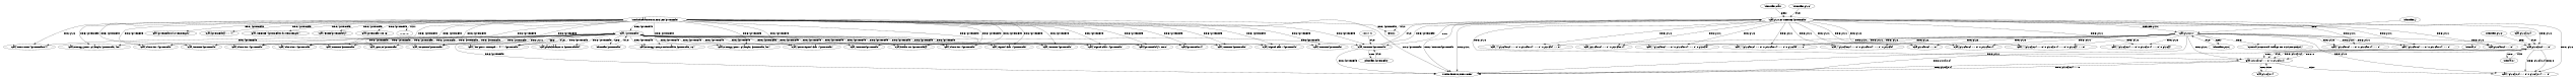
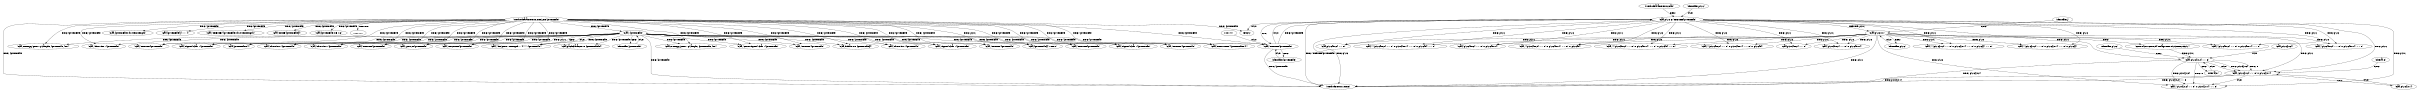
  digraph {
    n1 [label="(Call,(pSrc[j+2] << 8) + pSrc[j+1])"]
    n2 [label="(Call,((pSrc[j+2] << 8) + pSrc[j+1]) << 8)"]
-   n3 [label="(MethodReturn,LPDWORD)"]
+   n3 [label="(MethodReturn,UINT)"]
    n4 [label="(Call,pSrc[j+1])"]
    n5 [label="(Call,pSrc[j+2] << 8)"]
    n6 [label="(Literal,8)"]
    n7 [label="(Call,pSrc++)"]
    n8 [label="(Identifier,pSrc)"]
    n9 [label="(Call,pSrc[k+2] << 8)"]
    n10 [label="(Call,((((pSrc[j+2] << 8) + pSrc[j+1]) << 8) + pSrc[j]) << 8)"]
    n11 [label="(Call,((pSrc[k+2] << 8) + pSrc[k+1]) << 8)"]
    n12 [label="(Call,((pSrc[k+2] << 8) + pSrc[k+1]) << 8)"]
    n13 [label="(Call,pSrc[k+2] << 8)"]
    n14 [label="(Call,((((pSrc[k+2] << 8) + pSrc[k+1]) << 8) + pSrc[k]) << 8)"]
    n15 [label="(ControlStructure,if (nFlags == RS_STIPCM32S))"]
    n16 [label="(Call,(pSrc[k+2] << 8) + pSrc[k+1])"]
    n17 [label="(Call,(((pSrc[k+2] << 8) + pSrc[k+1]) << 8) + pSrc[k])"]
    n18 [label="(Call,((((pSrc[k+2] << 8) + pSrc[k+1]) << 8) + pSrc[k]) << 8)"]
    n19 [label="(Call,(((pSrc[k+2] << 8) + pSrc[k+1]) << 8) + pSrc[k])"]
    n20 [label="(Call,(pSrc[k+2] << 8) + pSrc[k+1])"]
    n21 [label="(Call,(((pSrc[j+2] << 8) + pSrc[j+1]) << 8) + pSrc[j])"]
    n22 [label="(Call,pSrc = (LPBYTE)lpMemFile)"]
    n23 [label="(Call,(LPBYTE)lpMemFile)"]
    n24 [label="(Block,)"]
    n25 [label="(Identifier,lpMemFile)"]
    n26 [label="(Call,!lpMemFile)"]
    n27 [label="(Call,(LPBYTE)lpMemFile)"]
    n28 [label="(Call,(signed char *)lpMemFile)"]
    n29 [label="(Call,lpMemFile+4)"]
    n30 [label="(Call,(short int *)lpMemFile)"]
    n31 [label="(Call,(short int *)lpMemFile)"]
    n32 [label="(Call,(LPBYTE)lpMemFile)"]
    n33 [label="(Call,*psrc = lpMemFile)"]
    n34 [label="(Call,(LPCBYTE)lpMemFile)"]
-   n35 [label="(Call,memcpy(CompressionTable, lpMemFile, 16))"]
    n36 [label="(Call,((int)pIns->nLength < 4) || (!lpMemFile))"]
    n37 [label="(Call,memcpy(pIns->pSample, lpMemFile, len))"]
    n38 [label="(Call,(const signed char *)lpMemFile)"]
    n39 [label="(Call,(LPBYTE)lpMemFile)"]
    n40 [label="(Call,delta8 += lpMemFile[j])"]
    n41 [label="(Call,(short int *)lpMemFile)"]
    n42 [label="(Call,(signed char *)lpMemFile)"]
    n43 [label="(Call,lpMemFile[j] - 0x80)"]
    n44 [label="(Call,packcharacter = lpMemFile[8])"]
    n45 [label="(Call,(LPBYTE)lpMemFile)"]
    n46 [label="(Call,(signed char *)lpMemFile)"]
    n47 [label="(Call,(LPBYTE)lpMemFile)"]
    n48 [label="(Call,(LPDWORD)(lpMemFile+4))"]
    n49 [label="(Identifier,lpMemFile)"]
    n50 [label="(Call,memcpy(pIns->pSample, lpMemFile, len))"]
    n51 [label="(Call,(short int *)lpMemFile)"]
    n52 [label="(Call,(LPBYTE)lpMemFile)"]
    n53 [label="(MethodParameterIn,LPCSTR lpMemFile)"]
    n54 [label="(Call,lpMemFile+dwMemLength)"]
    n55 [label="(Call,lpMemFile[j] >> 4)"]
    n56 [label="(Call,(LPBYTE)(lpMemFile+dwMemLength))"]
    n57 [label="(Call,(BYTE)lpMemFile[j])"]
    n58 [label="(Call,lpMemFile += 16)"]
    1000101
    n60 [label="(Identifier,pSrc)"]
    n61 [label="(Identifier,j)"]
-   n62 [label="(Identifier,max)"]
+   n62 [label="(MethodParameterIn,max)"]
    n63 [label="(Literal,8)"]
    n64 [label="(Identifier,pSrc)"]
    n65 [label="(Call,pSrc[j+2])"]
    1001741
    n1 -> n2 [label="AST: "]
    n1 -> n3 [label="DDG: pSrc[j+2] << 8"]
    n1 -> n3 [label="DDG: pSrc[j+1]"]
    n1 -> n4 [label="CFG: "]
    n4 -> n1 [label="AST: "]
    n5 -> n1 [label="AST: "]
    n5 -> n1 [label="DDG: pSrc[j+2]"]
    n5 -> n1 [label="DDG: 8"]
    n5 -> n2 [label="DDG: pSrc[j+2]"]
    n5 -> n2 [label="DDG: 8"]
    n5 -> n3 [label="DDG: pSrc[j+2]"]
    n5 -> n6 [label="CFG: "]
    n6 -> n5 [label="AST: "]
    n7 -> n1 [label="DDG: pSrc"]
    n7 -> n2 [label="DDG: pSrc"]
    n7 -> n3 [label="DDG: pSrc"]
-   n7 -> n5 [label="DDG: pSrc"]
+   n15 -> n5 [label="DDG: pSrc"]
    n7 -> n8 [label="CFG: "]
    n7 -> n9 [label="DDG: pSrc"]
    n7 -> n10 [label="DDG: pSrc"]
    n7 -> n11 [label="DDG: pSrc"]
    n7 -> n12 [label="DDG: pSrc"]
    n7 -> n13 [label="DDG: pSrc"]
    n7 -> n14 [label="DDG: pSrc"]
    n7 -> n15 [label="DDG: "]
    n7 -> n16 [label="DDG: pSrc"]
    n7 -> n17 [label="DDG: pSrc"]
    n7 -> n18 [label="DDG: pSrc"]
    n7 -> n19 [label="DDG: pSrc"]
    n7 -> n20 [label="DDG: pSrc"]
    n7 -> n21 [label="DDG: pSrc"]
    n8 -> n7 [label="AST: "]
    n22 -> n1 [label="DDG: pSrc"]
    n22 -> n2 [label="DDG: pSrc"]
    n22 -> n3 [label="DDG: (LPBYTE)lpMemFile"]
    n22 -> n3 [label="DDG: pSrc"]
    n22 -> n5 [label="DDG: pSrc"]
    n22 -> n7 [label="LPBYTE: pSrc"]
    n22 -> n9 [label="DDG: pSrc"]
    n22 -> n10 [label="DDG: pSrc"]
    n22 -> n11 [label="DDG: pSrc"]
    n22 -> n12 [label="DDG: pSrc"]
    n22 -> n13 [label="DDG: pSrc"]
    n22 -> n14 [label="DDG: pSrc"]
    n22 -> n16 [label="DDG: pSrc"]
    n22 -> n17 [label="DDG: pSrc"]
    n22 -> n18 [label="DDG: pSrc"]
    n22 -> n19 [label="DDG: pSrc"]
    n22 -> n20 [label="DDG: pSrc"]
    n22 -> n21 [label="DDG: pSrc"]
    n22 -> n23 [label="CFG: "]
    n22 -> n24 [label="AST: "]
    n23 -> n3 [label="DDG: lpMemFile"]
    n23 -> n22 [label="AST: "]
    n23 -> n22 [label="DDG: lpMemFile"]
    n23 -> n25 [label="CFG: "]
    n25 -> n23 [label="AST: "]
    n26 -> n3 [label="DDG: lpMemFile"]
    n26 -> n23 [label="DDG: lpMemFile"]
    n26 -> n27 [label="DDG: lpMemFile"]
    n26 -> n28 [label="DDG: lpMemFile"]
    n26 -> n29 [label="DDG: lpMemFile"]
    n26 -> n30 [label="DDG: lpMemFile"]
    n26 -> n31 [label="DDG: lpMemFile"]
    n26 -> n32 [label="DDG: lpMemFile"]
    n26 -> n33 [label="DDG: lpMemFile"]
    n26 -> n34 [label="DDG: pSrc"]
-   n26 -> n35 [label="DDG: lpMemFile"]
    n26 -> n36 [label="AST: "]
    n26 -> n36 [label="DDG: lpMemFile"]
    n26 -> n37 [label="DDG: lpMemFile"]
    n26 -> n38 [label="DDG: lpMemFile"]
    n26 -> n39 [label="DDG: lpMemFile"]
    n26 -> n40 [label="DDG: lpMemFile"]
    n26 -> n41 [label="DDG: lpMemFile"]
    n26 -> n42 [label="DDG: lpMemFile"]
    n26 -> n43 [label="DDG: lpMemFile"]
    n26 -> n44 [label="DDG: lpMemFile"]
    n26 -> n45 [label="DDG: lpMemFile"]
    n26 -> n46 [label="DDG: lpMemFile"]
    n26 -> n47 [label="DDG: lpMemFile"]
    n26 -> n48 [label="DDG: lpMemFile"]
    n26 -> n49 [label="CFG: "]
    n26 -> n50 [label="DDG: lpMemFile"]
    n26 -> n51 [label="DDG: lpMemFile"]
    n26 -> n52 [label="DDG: lpMemFile"]
    n36 -> n26 [label="CFG: "]
    n49 -> n26 [label="AST: "]
    n53 -> n3 [label="DDG: lpMemFile"]
    n53 -> n23 [label="DDG: lpMemFile"]
    n53 -> n24 [label="DDG: lpMemFile"]
    n53 -> n26 [label="DDG: lpMemFile"]
    n53 -> n27 [label="DDG: lpMemFile"]
    n53 -> n28 [label="DDG: lpMemFile"]
    n53 -> n29 [label="DDG: lpMemFile"]
    n53 -> n30 [label="DDG: lpMemFile"]
    n53 -> n31 [label="DDG: lpMemFile"]
    n53 -> n32 [label="DDG: lpMemFile"]
    n53 -> n33 [label="DDG: lpMemFile"]
    n53 -> n34 [label="DDG: lpMemFile"]
-   n53 -> n35 [label="DDG: lpMemFile"]
    n53 -> n37 [label="DDG: lpMemFile"]
    n53 -> n38 [label="DDG: lpMemFile"]
    n53 -> n39 [label="DDG: lpMemFile"]
    n53 -> n40 [label="DDG: lpMemFile"]
    n53 -> n41 [label="DDG: lpMemFile"]
    n53 -> n42 [label="DDG: lpMemFile"]
-   n53 -> n43 [label="DDG: lpMemFile"]
+   n53 -> n43 [label="DDG: pSrc"]
    n53 -> n45 [label="DDG: lpMemFile"]
    n53 -> n46 [label="DDG: lpMemFile"]
    n53 -> n47 [label="DDG: lpMemFile"]
-   n53 -> n48 [label="DDG: pSrc"]
+   n53 -> n48 [label="DDG: lpMemFile"]
    n53 -> n50 [label="DDG: lpMemFile"]
    n53 -> n51 [label="DDG: lpMemFile"]
    n53 -> n52 [label="DDG: lpMemFile"]
    n53 -> n54 [label="DDG: lpMemFile"]
    n53 -> n55 [label="DDG: lpMemFile"]
    n53 -> n56 [label="DDG: lpMemFile"]
    n53 -> n57 [label="DDG: lpMemFile"]
    n53 -> n58 [label="DDG: lpMemFile"]
-   n53 -> 1000101 [label="AST: "]
+   n53 -> 1000101 [label="LPBYTE: "]
    n60 -> n5 [label="CFG: "]
    n61 -> n7 [label="CFG: "]
    n62 -> n22 [label="CFG: "]
    n63 -> n1 [label="CFG: "]
    n64 -> n22 [label="AST: "]
    n65 -> n5 [label="AST: "]
    1001741 -> n23 [label="AST: "]
  }
